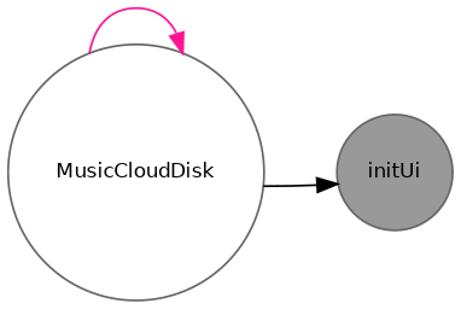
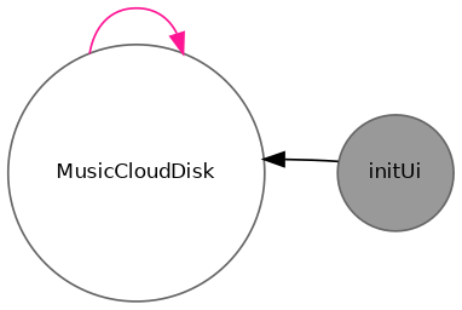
  digraph {
    rankdir=RL
    node [fontname=Helvetica fontsize=10 shape=circle style=filled]
    edge [dir=back fontname=Helvetica fontsize=10 labelfontname=Helvetica labelfontsize=10 style=solid]
    n1 [color=gray40 fillcolor=grey60 fontcolor=black height=0.2 label=initUi width=0.4]
    n2 [color=grey40 fillcolor=white height=0.2 label=MusicCloudDisk width=0.4]
-   n1 -> n2 [color=black]
+   n2 -> n1 [color=black]
    n2 -> n2 [color=deeppink]
  }
